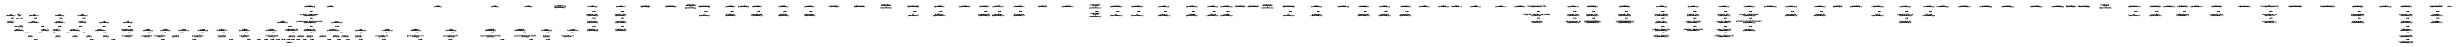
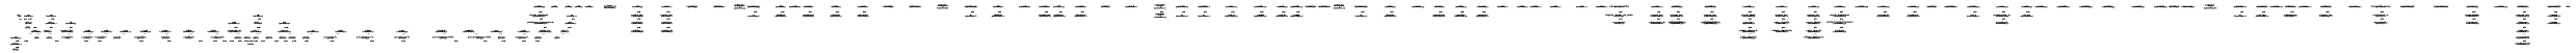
  digraph {
    node [color=darkgreen shape=parallelogram type_label=expression_statement]
    edge [arrowhead=normal color=red controlflow_type=next_line edge_type=CFG_edge]
    n1 [color=black label="2_ mul\n13-function_definition-3-10" shape=folder type_label=function_definition]
    n2 [color=teal label="6_ uint256 c = a * b;\n37-new_variable-7-7" type_label=new_variable]
    n3 [color=darkorange label="7_ require(c / a == b);\n45-expression_statement-8-8" shape=folder]
    n4 [color=black label="3_ if_a == 0\n30-if-4-6" shape=folder type_label=if]
    n5 [color=darkorange label="4_ return 0;\n35-return-5-5" shape=folder type_label=return]
    n6 [color=darkorange label="0_ exit_node" shape=folder type_label=exit]
    n7 [color=black label="8_ return c;\n54-return-9-9" type_label=return]
    n8 [color=teal label="6_ uint256 c\n38-new_variable-7-7" type_label=new_variable]
    n9 [label="10_ div\n56-function_definition-11-15" type_label=function_definition]
    n10 [color=darkorange label="11_ require(b > 0);\n73-expression_statement-12-12"]
    n11 [label="12_ uint256 c = a / b;\n80-new_variable-13-13" shape=folder type_label=new_variable]
    n12 [color=teal label="13_ return c;\n88-return-14-14" type_label=return]
    n13 [color=black label="12_ uint256 c\n81-new_variable-13-13" shape=folder type_label=new_variable]
    n14 [label="15_ sub\n90-function_definition-16-20" type_label=function_definition]
    n15 [color=black label="16_ require(b <= a);\n107-expression_statement-17-17"]
    n16 [label="17_ uint256 c = a - b;\n114-new_variable-18-18" shape=folder type_label=new_variable]
    n17 [color=darkorange label="18_ return c;\n122-return-19-19" shape=folder type_label=return]
    n18 [color=teal label="17_ uint256 c\n115-new_variable-18-18" shape=folder type_label=new_variable]
    n19 [color=black label="20_ add\n124-function_definition-21-25" shape=folder type_label=function_definition]
    n20 [color=black label="21_ uint256 c = a + b;\n141-new_variable-22-22" type_label=new_variable]
    n21 [label="22_ require(c >= a);\n149-expression_statement-23-23"]
    n22 [label="23_ return c;\n156-return-24-24" shape=folder type_label=return]
    n23 [color=teal label="21_ uint256 c\n142-new_variable-22-22" shape=folder type_label=new_variable]
    n24 [color=black label="25_ mod\n158-function_definition-26-29" type_label=function_definition]
    n25 [color=black label="26_ require(b != 0);\n175-expression_statement-27-27"]
    n26 [color=teal label="27_ return a % b;\n182-return-28-28" shape=folder type_label=return]
    n27 [label="31_ struct Role {\n    mapping (address => bool) bearer;\n  }\n189-expression_statement-32-34"]
    n28 [color=darkorange label="34_ add\n197-function_definition-35-39" type_label=function_definition]
    n29 [label="35_ require(account != address(0));\n210-expression_statement-36-36"]
    n30 [label="36_ require(!has(role, account));\n219-expression_statement-37-37" shape=folder]
    n31 [label="37_ role.bearer[account] = true;\n230-expression_statement-38-38" shape=folder]
    n32 [color=darkorange label="39_ remove\n239-function_definition-40-44" type_label=function_definition]
    n33 [color=darkorange label="40_ require(account != address(0));\n252-expression_statement-41-41"]
    n34 [color=black label="41_ require(has(role, account));\n261-expression_statement-42-42" shape=folder]
    n35 [label="42_ role.bearer[account] = false;\n271-expression_statement-43-43" shape=folder]
    n36 [label="44_ has\n280-function_definition-45-52" shape=folder type_label=function_definition]
    n37 [label="49_ require(account != address(0));\n298-expression_statement-50-50"]
    n38 [color=darkorange label="50_ return role.bearer[account];\n307-return-51-51" type_label=return]
    n39 [color=darkorange label="57_ Roles.Role private cappers;\n335-new_variable-58-58" type_label=new_variable]
    n40 [color=darkorange label="59_ _addCapper(account);\n348-expression_statement-60-60"]
    n41 [label="61_ modifier onlyCapper() {\n    require(isCapper(msg.sender));\n    _;\n  }\n353-expression_statement-62-65" shape=folder]
    n42 [color=teal label="62_ require(isCapper(msg.sender));\n356-expression_statement-63-63" shape=folder]
    n43 [color=darkorange label="63_ _;\n366-expression_statement-64-64"]
    n44 [color=darkorange label="65_ isCapper\n368-function_definition-66-68" shape=folder type_label=function_definition]
    n45 [color=teal label="66_ return cappers.has(account);\n381-return-67-67" shape=folder type_label=return]
    n46 [color=darkorange label="68_ addCapper\n388-function_definition-69-71" shape=folder type_label=function_definition]
    n47 [color=teal label="69_ _addCapper(account);\n398-expression_statement-70-70"]
    n48 [color=teal label="68_ onlyCapper\n395-expression_statement-69-69" shape=folder]
    n49 [label="71_ renounceCapper\n403-function_definition-72-74" shape=folder type_label=function_definition]
    n50 [label="72_ _removeCapper(msg.sender);\n407-expression_statement-73-73"]
    n51 [color=black label="74_ _addCapper\n414-function_definition-75-78" shape=folder type_label=function_definition]
    n52 [label="75_ cappers.add(account);\n422-expression_statement-76-76"]
    n53 [color=black label="78_ _removeCapper\n433-function_definition-79-82" type_label=function_definition]
    n54 [color=black label="79_ cappers.remove(account);\n441-expression_statement-80-80"]
    n55 [color=black label="87_ Roles.Role private pausers;\n474-new_variable-88-88" type_label=new_variable]
    n56 [color=black label="89_ _addPauser(msg.sender);\n483-expression_statement-90-90"]
    n57 [color=darkorange label="91_ modifier onlyPauser() {\n    require(isPauser(msg.sender));\n    _;\n  }\n490-expression_statement-92-95"]
    n58 [color=black label="92_ require(isPauser(msg.sender));\n493-expression_statement-93-93"]
    n59 [color=black label="93_ _;\n503-expression_statement-94-94" shape=folder]
    n60 [color=darkorange label="95_ isPauser\n505-function_definition-96-98" type_label=function_definition]
    n61 [label="96_ return pausers.has(account);\n518-return-97-97" shape=folder type_label=return]
    n62 [color=teal label="98_ addPauser\n525-function_definition-99-101" type_label=function_definition]
    n63 [label="99_ _addPauser(account);\n535-expression_statement-100-100" shape=folder]
    n64 [color=teal label="98_ onlyPauser\n532-expression_statement-99-99"]
    n65 [color=darkorange label="101_ renouncePauser\n540-function_definition-102-104" shape=folder type_label=function_definition]
    n66 [label="102_ _removePauser(msg.sender);\n544-expression_statement-103-103" shape=folder]
    n67 [color=darkorange label="104_ _addPauser\n551-function_definition-105-108" shape=folder type_label=function_definition]
    n68 [color=teal label="105_ pausers.add(account);\n559-expression_statement-106-106" shape=folder]
    n69 [label="108_ _removePauser\n570-function_definition-109-112" type_label=function_definition]
    n70 [label="109_ pausers.remove(account);\n578-expression_statement-110-110"]
    n71 [color=darkorange label="116_ bool private _paused;\n607-new_variable-117-117" type_label=new_variable]
    n72 [color=teal label="118_ _paused = false;\n614-expression_statement-119-119"]
    n73 [color=darkorange label="120_ paused\n619-function_definition-121-123" shape=folder type_label=function_definition]
    n74 [color=teal label="121_ return _paused;\n628-return-122-122" type_label=return]
    n75 [color=teal label="123_ modifier whenNotPaused() {\n    require(!_paused);\n    _;\n  }\n630-expression_statement-124-127"]
    n76 [color=black label="127_ modifier whenPaused() {\n    require(_paused);\n    _;\n  }\n641-expression_statement-128-131" shape=folder]
    n77 [color=darkorange label="124_ require(!_paused);\n633-expression_statement-125-125" shape=folder]
    n78 [color=darkorange label="125_ _;\n639-expression_statement-126-126"]
    n79 [color=darkorange label="128_ require(_paused);\n644-expression_statement-129-129"]
    n80 [label="129_ _;\n649-expression_statement-130-130" shape=folder]
    n81 [color=darkorange label="131_ pause\n651-function_definition-132-135" type_label=function_definition]
    n82 [color=darkorange label="132_ _paused = true;\n659-expression_statement-133-133"]
    n83 [color=darkorange label="131_ onlyPauser\n654-expression_statement-132-132"]
    n84 [color=black label="131_ whenNotPaused\n656-expression_statement-132-132"]
    n85 [color=teal label="135_ unpause\n670-function_definition-136-139" shape=folder type_label=function_definition]
    n86 [color=teal label="136_ _paused = false;\n678-expression_statement-137-137" shape=folder]
    n87 [color=darkorange label="135_ onlyPauser\n673-expression_statement-136-136" shape=folder]
    n88 [color=teal label="135_ whenPaused\n675-expression_statement-136-136" shape=folder]
    n89 [color=teal label="144_ Roles.Role private minters;\n711-new_variable-145-145" shape=folder type_label=new_variable]
    n90 [color=black label="146_ _addMinter(msg.sender);\n720-expression_statement-147-147" shape=folder]
    n91 [color=darkorange label="148_ modifier onlyMinter() {\n    require(isMinter(msg.sender));\n    _;\n  }\n727-expression_statement-149-152" shape=folder]
    n92 [color=teal label="149_ require(isMinter(msg.sender));\n730-expression_statement-150-150"]
    n93 [color=black label="150_ _;\n740-expression_statement-151-151"]
    n94 [color=teal label="152_ isMinter\n742-function_definition-153-155" type_label=function_definition]
    n95 [color=black label="153_ return minters.has(account);\n755-return-154-154" type_label=return]
    n96 [label="155_ addMinter\n762-function_definition-156-158" type_label=function_definition]
    n97 [color=teal label="156_ _addMinter(account);\n772-expression_statement-157-157"]
    n98 [color=black label="155_ onlyMinter\n769-expression_statement-156-156"]
    n99 [color=darkorange label="158_ renounceMinter\n777-function_definition-159-161" shape=folder type_label=function_definition]
    n100 [color=darkorange label="159_ _removeMinter(msg.sender);\n781-expression_statement-160-160" shape=folder]
    n101 [label="161_ _addMinter\n788-function_definition-162-165" shape=folder type_label=function_definition]
    n102 [color=teal label="162_ minters.add(account);\n796-expression_statement-163-163"]
    n103 [color=teal label="165_ _removeMinter\n807-function_definition-166-169" shape=folder type_label=function_definition]
    n104 [color=teal label="166_ minters.remove(account);\n815-expression_statement-167-167" shape=folder]
    n105 [color=teal label="171_ totalSupply\n829-function_definition-172-172" type_label=function_definition]
    n106 [label="172_ balanceOf\n837-function_definition-173-173" shape=folder type_label=function_definition]
    n107 [color=black label="173_ allowance\n849-function_definition-174-175" shape=folder type_label=function_definition]
    n108 [color=black label="175_ transfer\n865-function_definition-176-176" type_label=function_definition]
    n109 [color=black label="176_ approve\n880-function_definition-177-178" type_label=function_definition]
    n110 [color=black label="178_ transferFrom\n895-function_definition-179-180" shape=folder type_label=function_definition]
    n111 [color=teal label="193_ mapping (address => uint256) private _balances;\n953-new_variable-194-194" shape=folder type_label=new_variable]
    n112 [label="194_ mapping (address => mapping (address => uint256)) private _allowed;\n960-new_variable-195-195" type_label=new_variable]
    n113 [color=darkorange label="195_ uint256 private _totalSupply;\n969-new_variable-196-196" shape=folder type_label=new_variable]
    n114 [color=darkorange label="196_ totalSupply\n974-function_definition-197-199" shape=folder type_label=function_definition]
    n115 [color=black label="197_ return _totalSupply;\n983-return-198-198" type_label=return]
    n116 [color=teal label="199_ balanceOf\n985-function_definition-200-202" shape=folder type_label=function_definition]
    n117 [color=darkorange label="200_ return _balances[owner];\n998-return-201-201" type_label=return]
    n118 [color=black label="202_ allowance\n1002-function_definition-203-212" type_label=function_definition]
    n119 [color=teal label="210_ return _allowed[owner][spender];\n1019-return-211-211" type_label=return]
    n120 [color=teal label="212_ transfer\n1025-function_definition-213-216" type_label=function_definition]
    n121 [color=black label="213_ _transfer(msg.sender, to, value);\n1041-expression_statement-214-214" shape=folder]
    n122 [label="214_ return true;\n1052-return-215-215" shape=folder type_label=return]
    n123 [label="216_ approve\n1055-function_definition-217-222" shape=folder type_label=function_definition]
    n124 [color=darkorange label="217_ require(spender != address(0));\n1071-expression_statement-218-218" shape=folder]
    n125 [color=teal label="218_ _allowed[msg.sender][spender] = value;\n1080-expression_statement-219-219" shape=folder]
    n126 [label="220_ return true;\n1100-return-221-221" shape=folder type_label=return]
    n127 [color=teal label="222_ transferFrom\n1103-function_definition-223-235" shape=folder type_label=function_definition]
    n128 [color=black label="230_ require(value <= _allowed[from][msg.sender]);\n1123-expression_statement-231-231"]
    n129 [color=black label="231_ _allowed[from][msg.sender] = _allowed[from][msg.sender].sub(value);\n1136-expression_statement-232-232" shape=folder]
    n130 [color=teal label="232_ _transfer(from, to, value);\n1157-expression_statement-233-233" shape=folder]
    n131 [label="233_ return true;\n1166-return-234-234" shape=folder type_label=return]
    n132 [color=darkorange label="235_ increaseAllowance\n1169-function_definition-236-248" shape=folder type_label=function_definition]
    n133 [label="242_ require(spender != address(0));\n1185-expression_statement-243-243" shape=folder]
    n134 [color=teal label="243_ _allowed[msg.sender][spender] = (\n      _allowed[msg.sender][spender].add(addedValue));\n1194-expression_statement-244-245" shape=folder]
    n135 [color=black label="246_ return true;\n1232-return-247-247" type_label=return]
    n136 [color=black label="248_ decreaseAllowance\n1235-function_definition-249-261" shape=folder type_label=function_definition]
    n137 [color=black label="255_ require(spender != address(0));\n1251-expression_statement-256-256" shape=folder]
    n138 [color=black label="256_ _allowed[msg.sender][spender] = (\n      _allowed[msg.sender][spender].sub(subtractedValue));\n1260-expression_statement-257-258"]
    n139 [label="259_ return true;\n1298-return-260-260" shape=folder type_label=return]
    n140 [color=teal label="261_ _transfer\n1301-function_definition-262-268" type_label=function_definition]
    n141 [color=black label="262_ require(value <= _balances[from]);\n1317-expression_statement-263-263" shape=folder]
    n142 [label="263_ require(to != address(0));\n1326-expression_statement-264-264"]
    n143 [label="264_ _balances[from] = _balances[from].sub(value);\n1335-expression_statement-265-265" shape=folder]
    n144 [label="265_ _balances[to] = _balances[to].add(value);\n1348-expression_statement-266-266" shape=folder]
    n145 [color=darkorange label="268_ _mint\n1369-function_definition-269-274" type_label=function_definition]
    n146 [label="269_ require(account != address(0));\n1381-expression_statement-270-270" shape=folder]
    n147 [color=teal label="270_ _totalSupply = _totalSupply.add(value);\n1390-expression_statement-271-271" shape=folder]
    n148 [label="271_ _balances[account] = _balances[account].add(value);\n1399-expression_statement-272-272"]
    n149 [color=darkorange label="274_ _burn\n1422-function_definition-275-281" shape=folder type_label=function_definition]
    n150 [label="275_ require(account != address(0));\n1434-expression_statement-276-276"]
    n151 [color=teal label="276_ require(value <= _balances[account]);\n1443-expression_statement-277-277" shape=folder]
    n152 [color=teal label="277_ _totalSupply = _totalSupply.sub(value);\n1452-expression_statement-278-278" shape=folder]
    n153 [label="278_ _balances[account] = _balances[account].sub(value);\n1461-expression_statement-279-279"]
    n154 [color=teal label="281_ _burnFrom\n1484-function_definition-282-287" shape=folder type_label=function_definition]
    n155 [label="282_ require(value <= _allowed[account][msg.sender]);\n1496-expression_statement-283-283" shape=folder]
    n156 [color=teal label="283_ _allowed[account][msg.sender] = _allowed[account][msg.sender].sub(\n      value);\n1509-expression_statement-284-285" shape=folder]
    n157 [color=darkorange label="285_ _burn(account, value);\n1530-expression_statement-286-286"]
    n158 [label="289_ mint\n1546-function_definition-290-300" type_label=function_definition]
    n159 [color=teal label="297_ _mint(to, value);\n1564-expression_statement-298-298"]
    n160 [color=darkorange label="298_ return true;\n1571-return-299-299" shape=folder type_label=return]
    n161 [color=darkorange label="294_ onlyMinter\n1557-expression_statement-295-295"]
    n162 [label="302_ burn\n1580-function_definition-303-305" shape=folder type_label=function_definition]
    n163 [color=darkorange label="303_ _burn(msg.sender, value);\n1588-expression_statement-304-304"]
    n164 [color=teal label="305_ burnFrom\n1597-function_definition-306-308" shape=folder type_label=function_definition]
    n165 [label="306_ _burnFrom(from, value);\n1609-expression_statement-307-307"]
    n166 [color=teal label="310_ uint256 private _cap;\n1625-new_variable-311-311" type_label=new_variable]
    n167 [color=teal label="313_ CapperRole(capper)\n1639-expression_statement-314-314" shape=folder]
    n168 [label="315_ require(cap > 0);\n1644-expression_statement-316-316"]
    n169 [label="316_ _cap = cap;\n1651-expression_statement-317-317" shape=folder]
    n170 [color=black label="318_ cap\n1655-function_definition-319-321" type_label=function_definition]
    n171 [label="319_ return _cap;\n1664-return-320-320" type_label=return]
    n172 [color=black label="321_ _mint\n1666-function_definition-322-325" type_label=function_definition]
    n173 [color=teal label="322_ require(totalSupply().add(value) <= _cap);\n1678-expression_statement-323-323" shape=folder]
    n174 [color=teal label="323_ super._mint(account, value);\n1691-expression_statement-324-324" shape=folder]
    n175 [color=black label="325_ setCap\n1700-function_definition-326-329" shape=folder type_label=function_definition]
    n176 [label="327_ _cap = newCap;\n1720-expression_statement-328-328"]
    n177 [color=teal label="325_ onlyCapper\n1707-expression_statement-326-326" shape=folder]
    n178 [color=darkorange label="336_ transfer\n1747-function_definition-337-346" type_label=function_definition]
    n179 [color=teal label="344_ return super.transfer(to, value);\n1765-return-345-345" type_label=return]
    n180 [label="341_ whenNotPaused\n1758-expression_statement-342-342"]
    n181 [label="346_ transferFrom\n1774-function_definition-347-357" type_label=function_definition]
    n182 [color=darkorange label="355_ return super.transferFrom(from, to, value);\n1796-return-356-356" type_label=return]
    n183 [color=black label="352_ whenNotPaused\n1789-expression_statement-353-353" shape=folder]
    n184 [label="357_ approve\n1807-function_definition-358-367" type_label=function_definition]
    n185 [label="365_ return super.approve(spender, value);\n1825-return-366-366" type_label=return]
    n186 [color=teal label="362_ whenNotPaused\n1818-expression_statement-363-363"]
    n187 [label="367_ increaseAllowance\n1834-function_definition-368-377" type_label=function_definition]
    n188 [label="375_ return super.increaseAllowance(spender, addedValue);\n1853-return-376-376" type_label=return]
    n189 [color=darkorange label="372_ whenNotPaused\n1845-expression_statement-373-373"]
    n190 [color=black label="377_ decreaseAllowance\n1862-function_definition-378-387" type_label=function_definition]
    n191 [label="385_ return super.decreaseAllowance(spender, subtractedValue);\n1881-return-386-386" shape=folder type_label=return]
    n192 [color=teal label="382_ whenNotPaused\n1873-expression_statement-383-383" shape=folder]
    n193 [label="389_ address private _owner;\n1893-new_variable-390-390" shape=folder type_label=new_variable]
    n194 [label="392_ _owner = msg.sender;\n1910-expression_statement-393-393" shape=folder]
    n195 [label="395_ owner\n1924-function_definition-396-398" type_label=function_definition]
    n196 [color=darkorange label="396_ return _owner;\n1933-return-397-397" type_label=return]
    n197 [color=black label="398_ modifier onlyOwner() {\n        require(isOwner());\n        _;\n    }\n1935-expression_statement-399-402"]
    n198 [color=teal label="399_ require(isOwner());\n1938-expression_statement-400-400"]
    n199 [color=teal label="400_ _;\n1944-expression_statement-401-401" shape=folder]
    n200 [label="402_ isOwner\n1946-function_definition-403-405" type_label=function_definition]
    n201 [label="403_ return msg.sender == _owner;\n1955-return-404-404" shape=folder type_label=return]
    n202 [color=darkorange label="405_ renounceOwnership\n1961-function_definition-406-409" shape=folder type_label=function_definition]
    n203 [color=teal label="407_ _owner = address(0);\n1975-expression_statement-408-408" shape=folder]
    n204 [color=black label="405_ onlyOwner\n1964-expression_statement-406-406" shape=folder]
    n205 [color=black label="409_ transferOwnership\n1981-function_definition-410-412" shape=folder type_label=function_definition]
    n206 [color=teal label="410_ _transferOwnership(newOwner);\n1991-expression_statement-411-411" shape=folder]
    n207 [color=black label="409_ onlyOwner\n1988-expression_statement-410-410" shape=folder]
    n208 [color=darkorange label="412_ _transferOwnership\n1996-function_definition-413-417" type_label=function_definition]
    n209 [color=black label="413_ require(newOwner != address(0));\n2004-expression_statement-414-414"]
    n210 [color=black label="415_ _owner = newOwner;\n2019-expression_statement-416-416"]
    n211 [color=darkorange label="419_ string public constant name = \"Blueseeds Token\";\n2038-new_variable-420-420" shape=folder type_label=new_variable]
    n212 [color=darkorange label="420_ string public constant symbol = \"BST\";\n2045-new_variable-421-421" type_label=new_variable]
    n213 [label="421_ uint8 public constant decimals = 18;\n2052-new_variable-422-422" type_label=new_variable]
    n214 [color=black label="428_ ERC20Capped(initSupply, capper)\n2071-expression_statement-429-429"]
    n215 [label="430_ _mint(initSupplyReceiver, initSupply);\n2078-expression_statement-431-431"]
    n216 [color=black label="432_ renounceOwnership\n2085-function_definition-433-436" type_label=function_definition]
    n217 [label="433_ _renounceOwnerAssociatedRoles();\n2091-expression_statement-434-434"]
    n218 [color=black label="434_ super.renounceOwnership();\n2094-expression_statement-435-435"]
    n219 [color=teal label="432_ onlyOwner\n2088-expression_statement-433-433"]
    n220 [label="436_ _transferOwnership\n2099-function_definition-437-443" shape=folder type_label=function_definition]
    n221 [color=darkorange label="437_ require(newOwner != address(0));\n2107-expression_statement-438-438"]
    n222 [label="438_ addMinter(newOwner);\n2116-expression_statement-439-439" shape=folder]
    n223 [color=black label="439_ addPauser(newOwner);\n2121-expression_statement-440-440"]
    n224 [color=teal label="440_ _renounceOwnerAssociatedRoles();\n2126-expression_statement-441-441" shape=folder]
    n225 [label="441_ super._transferOwnership(newOwner);\n2129-expression_statement-442-442"]
    n226 [color=darkorange label="443_ _renounceOwnerAssociatedRoles\n2136-function_definition-444-447" shape=folder type_label=function_definition]
    n227 [color=teal label="444_ renounceMinter();\n2140-expression_statement-445-445"]
    n228 [label="445_ renouncePauser();\n2143-expression_statement-446-446"]
    n229 [label="0_ start_node" type_label=start]
    n1 -> n2 [label=next_line]
    n2 -> n3 [label=next_line]
    n3 -> n7 [label=next_line]
    n4 -> n2 [arrowhead=box controlflow_type=neg_next label=neg_next]
    n4 -> n5 [controlflow_type=pos_next label=pos_next]
    n5 -> n6 [controlflow_type=return_exit label=return_exit]
    n7 -> n6 [controlflow_type=return_exit label=return_exit]
    n9 -> n10 [label=next_line]
    n10 -> n11 [label=next_line]
    n11 -> n12 [arrowhead=box label=next_line]
    n12 -> n6 [controlflow_type=return_exit label=return_exit]
    n14 -> n15 [label=next_line]
    n15 -> n16 [label=next_line]
    n16 -> n17 [arrowhead=box label=next_line]
    n17 -> n6 [arrowhead=box controlflow_type=return_exit label=return_exit]
    n19 -> n20 [arrowhead=box label=next_line]
    n20 -> n21 [arrowhead=box label=next_line]
    n21 -> n22 [label=next_line]
    n22 -> n6 [controlflow_type=return_exit label=return_exit]
    n24 -> n25 [label=next_line]
    n25 -> n26 [arrowhead=box label=next_line]
-   n26 -> n6 [arrowhead=box controlflow_type=return_exit label=return_exit]
+   n24 -> n6 [arrowhead=box controlflow_type=return_exit label=return_exit]
    n28 -> n29 [arrowhead=box label=next_line]
    n29 -> n30 [arrowhead=box label=next_line]
    n30 -> n31 [label=next_line]
    n32 -> n33 [arrowhead=box label=next_line]
    n33 -> n34 [label=next_line]
    n34 -> n35 [label=next_line]
    n36 -> n37 [arrowhead=box label=next_line]
    n37 -> n38 [label=next_line]
    n38 -> n6 [controlflow_type=return_exit label=return_exit]
    n42 -> n43 [label=next_line]
    n44 -> n45 [arrowhead=box label=next_line]
    n45 -> n6 [arrowhead=box controlflow_type=return_exit label=return_exit]
    n46 -> n47 [arrowhead=box label=next_line]
    n49 -> n50 [arrowhead=box label=next_line]
    n51 -> n52 [arrowhead=box label=next_line]
    n53 -> n54 [label=next_line]
    n58 -> n59 [arrowhead=box label=next_line]
    n60 -> n61 [arrowhead=box label=next_line]
    n61 -> n6 [arrowhead=box controlflow_type=return_exit label=return_exit]
    n62 -> n63 [arrowhead=box label=exit_line]
    n65 -> n66 [label=next_line]
    n67 -> n68 [arrowhead=box label=next_line]
    n69 -> n70 [label=next_line]
    n73 -> n74 [label=next_line]
    n74 -> n6 [controlflow_type=return_exit label=return_exit]
    n75 -> n76 [arrowhead=box label=next_line]
    n77 -> n78 [label=next_line]
    n79 -> n80 [label=next_line]
    n81 -> n82 [label=next_line]
    n83 -> n84 [label=next_line]
    n85 -> n86 [arrowhead=box label=next_line]
    n87 -> n88 [label=next_line]
    n92 -> n93 [label=next_line]
    n94 -> n95 [arrowhead=box label=next_line]
    n95 -> n6 [controlflow_type=return_exit label=return_exit]
    n96 -> n97 [label=next_line]
    n99 -> n100 [arrowhead=box label=next_line]
    n101 -> n102 [arrowhead=box label=next_line]
    n103 -> n104 [arrowhead=box label=next_line]
    n111 -> n112 [label=next_line]
    n112 -> n113 [arrowhead=box label=next_line]
    n114 -> n115 [label=next_line]
    n115 -> n6 [controlflow_type=return_exit label=return_exit]
    n116 -> n117 [label=next_line]
    n117 -> n6 [controlflow_type=return_exit label=return_exit]
    n118 -> n119 [arrowhead=box label=next_line]
    n119 -> n6 [controlflow_type=return_exit label=return_exit]
    n120 -> n121 [arrowhead=box label=next_line]
    n121 -> n122 [label=next_line]
    n122 -> n6 [arrowhead=box controlflow_type=return_exit label=return_exit]
    n123 -> n124 [arrowhead=box label=next_line]
    n124 -> n125 [arrowhead=box label=next_line]
    n126 -> n6 [controlflow_type=return_exit label=return_exit]
    n127 -> n128 [label=next_line]
    n128 -> n129 [label=next_line]
    n129 -> n130 [arrowhead=box label=next_line]
    n130 -> n131 [label=next_line]
    n131 -> n6 [arrowhead=box controlflow_type=return_exit label=return_exit]
    n132 -> n133 [label=next_line]
    n133 -> n134 [arrowhead=box label=next_line]
    n135 -> n6 [controlflow_type=return_exit label=return_exit]
    n136 -> n137 [arrowhead=box label=next_line]
    n137 -> n138 [label=next_line]
    n139 -> n6 [arrowhead=box controlflow_type=return_exit label=return_exit]
    n140 -> n141 [label=next_line]
    n141 -> n142 [arrowhead=box label=next_line]
    n142 -> n143 [arrowhead=box label=next_line]
    n143 -> n144 [label=next_line]
    n145 -> n146 [label=next_line]
    n146 -> n147 [arrowhead=box label=next_line]
    n147 -> n148 [label=next_line]
    n149 -> n150 [label=next_line]
    n150 -> n151 [arrowhead=box label=next_line]
    n151 -> n152 [label=next_line]
    n152 -> n153 [label=next_line]
    n154 -> n155 [label=next_line]
    n155 -> n156 [label=next_line]
    n156 -> n157 [label=next_line]
    n158 -> n159 [arrowhead=box label=return_exit]
    n159 -> n160 [arrowhead=box label=next_line]
    n160 -> n6 [arrowhead=box controlflow_type=return_exit label=return_exit]
    n162 -> n163 [label=next_line]
    n164 -> n165 [arrowhead=box label=next_line]
    n168 -> n169 [arrowhead=box label=next_line]
    n170 -> n171 [label=next_line]
    n171 -> n6 [arrowhead=box controlflow_type=return_exit label=return_exit]
    n172 -> n173 [label=next_line]
    n173 -> n174 [label=next_line]
    n175 -> n176 [label=next_line]
    n178 -> n179 [label=next_line]
    n179 -> n6 [controlflow_type=return_exit label=return_exit]
    n181 -> n182 [arrowhead=box label=next_line]
    n182 -> n6 [controlflow_type=return_exit label=return_exit]
    n184 -> n185 [arrowhead=box label=next_line]
    n185 -> n6 [controlflow_type=return_exit label=return_exit]
    n187 -> n188 [label=next_line]
    n188 -> n6 [controlflow_type=return_exit label=return_exit]
    n190 -> n191 [arrowhead=box label=next_line]
    n191 -> n6 [arrowhead=box controlflow_type=return_exit label=return_exit]
    n195 -> n196 [arrowhead=box label=next_line]
    n196 -> n6 [controlflow_type=return_exit label=return_exit]
    n198 -> n199 [label=next_line]
    n200 -> n201 [arrowhead=box label=next_line]
    n201 -> n6 [controlflow_type=return_exit label=return_exit]
    n202 -> n203 [arrowhead=box label=next_line]
    n205 -> n206 [arrowhead=box label=next_line]
    n208 -> n209 [arrowhead=box label=next_line]
    n211 -> n212 [arrowhead=box label=next_line]
    n212 -> n213 [label=next_line]
    n216 -> n217 [label=next_line]
    n217 -> n218 [label=next_line]
    n220 -> n221 [label=next_line]
    n221 -> n222 [arrowhead=box label=next_line]
    n222 -> n223 [arrowhead=box label=next_line]
    n223 -> n224 [arrowhead=box label=next_line]
    n224 -> n225 [label=next_line]
    n226 -> n227 [arrowhead=box label=next_line]
    n227 -> n228 [label=next_line]
  }
